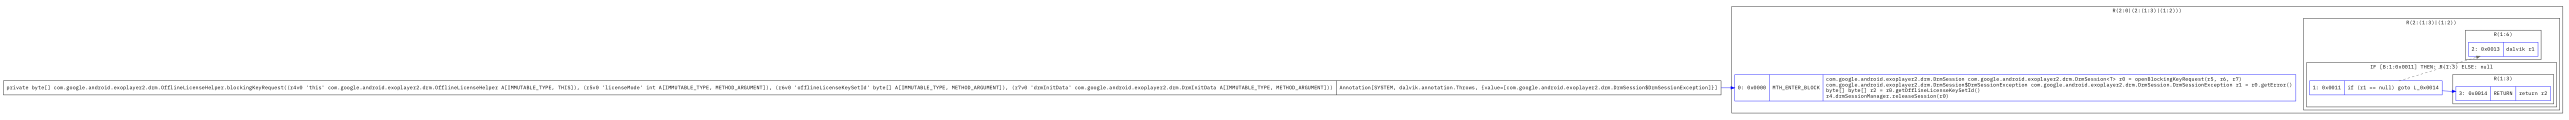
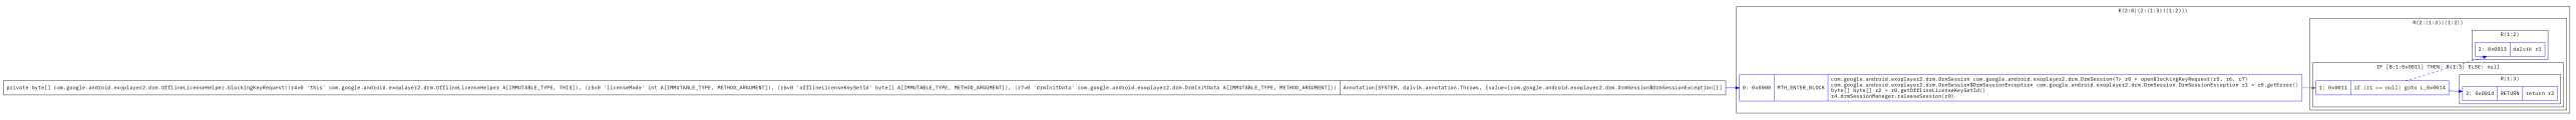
  digraph {
    fontname="IBM Plex Mono"
    rankdir=LR
    node [color=blue fontname="IBM Plex Mono" shape=record]
    edge [color=blue fontname="IBM Plex Mono"]
    n1 [label="{3\:\ 0x0014|RETURN\l|return r2\l}"]
    n2 [label="{1\:\ 0x0011|if (r1 == null) goto L_0x0014\l}"]
    n3 [label="{2\:\ 0x0013|dalvik r1\l}"]
    n4 [label="{0\:\ 0x0000|MTH_ENTER_BLOCK\l|com.google.android.exoplayer2.drm.DrmSession com.google.android.exoplayer2.drm.DrmSession\<T\> r0 = openBlockingKeyRequest(r5, r6, r7)\lcom.google.android.exoplayer2.drm.DrmSession$DrmSessionException com.google.android.exoplayer2.drm.DrmSession.DrmSessionException r1 = r0.getError()\lbyte[] byte[] r2 = r0.getOfflineLicenseKeySetId()\lr4.drmSessionManager.releaseSession(r0)\l}"]
    n5 [label="{private byte[] com.google.android.exoplayer2.drm.OfflineLicenseHelper.blockingKeyRequest((r4v0 'this' com.google.android.exoplayer2.drm.OfflineLicenseHelper A[IMMUTABLE_TYPE, THIS]), (r5v0 'licenseMode' int A[IMMUTABLE_TYPE, METHOD_ARGUMENT]), (r6v0 'offlineLicenseKeySetId' byte[] A[IMMUTABLE_TYPE, METHOD_ARGUMENT]), (r7v0 'drmInitData' com.google.android.exoplayer2.drm.DrmInitData A[IMMUTABLE_TYPE, METHOD_ARGUMENT]))  | Annotation[SYSTEM, dalvik.annotation.Throws, \{value=[com.google.android.exoplayer2.drm.DrmSession$DrmSessionException]\}]\l}" color=""]
    subgraph cluster_1 {
      label="R(2:0|(2:(1:3)|(1:2)))"
      n4
      subgraph cluster_2 {
        label="R(2:(1:3)|(1:2))"
        subgraph cluster_3 {
          label="IF [B:1:0x0011] THEN: R(1:3) ELSE: null"
          n2
          subgraph cluster_4 {
            label="R(1:3)"
            n1
          }
        }
        subgraph cluster_5 {
-         label="R(1:6)"
+         label="R(1:2)"
          n3
        }
      }
    }
    n2 -> n1
-   n2 -> n3 [color=gray40 style=dashed]
+   n2 -> n3 [style=dashed]
+   n4 -> n2 [color=gray40]
    n5 -> n4
  }
